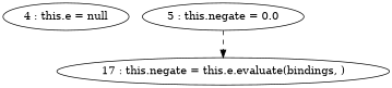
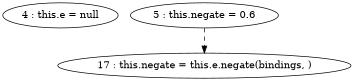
  digraph {
    "4 : this.e = null"
-   "5 : this.negate = 0.0"
-   "17 : this.negate = this.e.evaluate(bindings, )"
+   "5 : this.negate = 0.0" [label="5 : this.negate = 0.6"]
+   "17 : this.negate = this.e.evaluate(bindings, )" [label="17 : this.negate = this.e.negate(bindings, )"]
    "5 : this.negate = 0.0" -> "17 : this.negate = this.e.evaluate(bindings, )" [style=dashed]
  }
